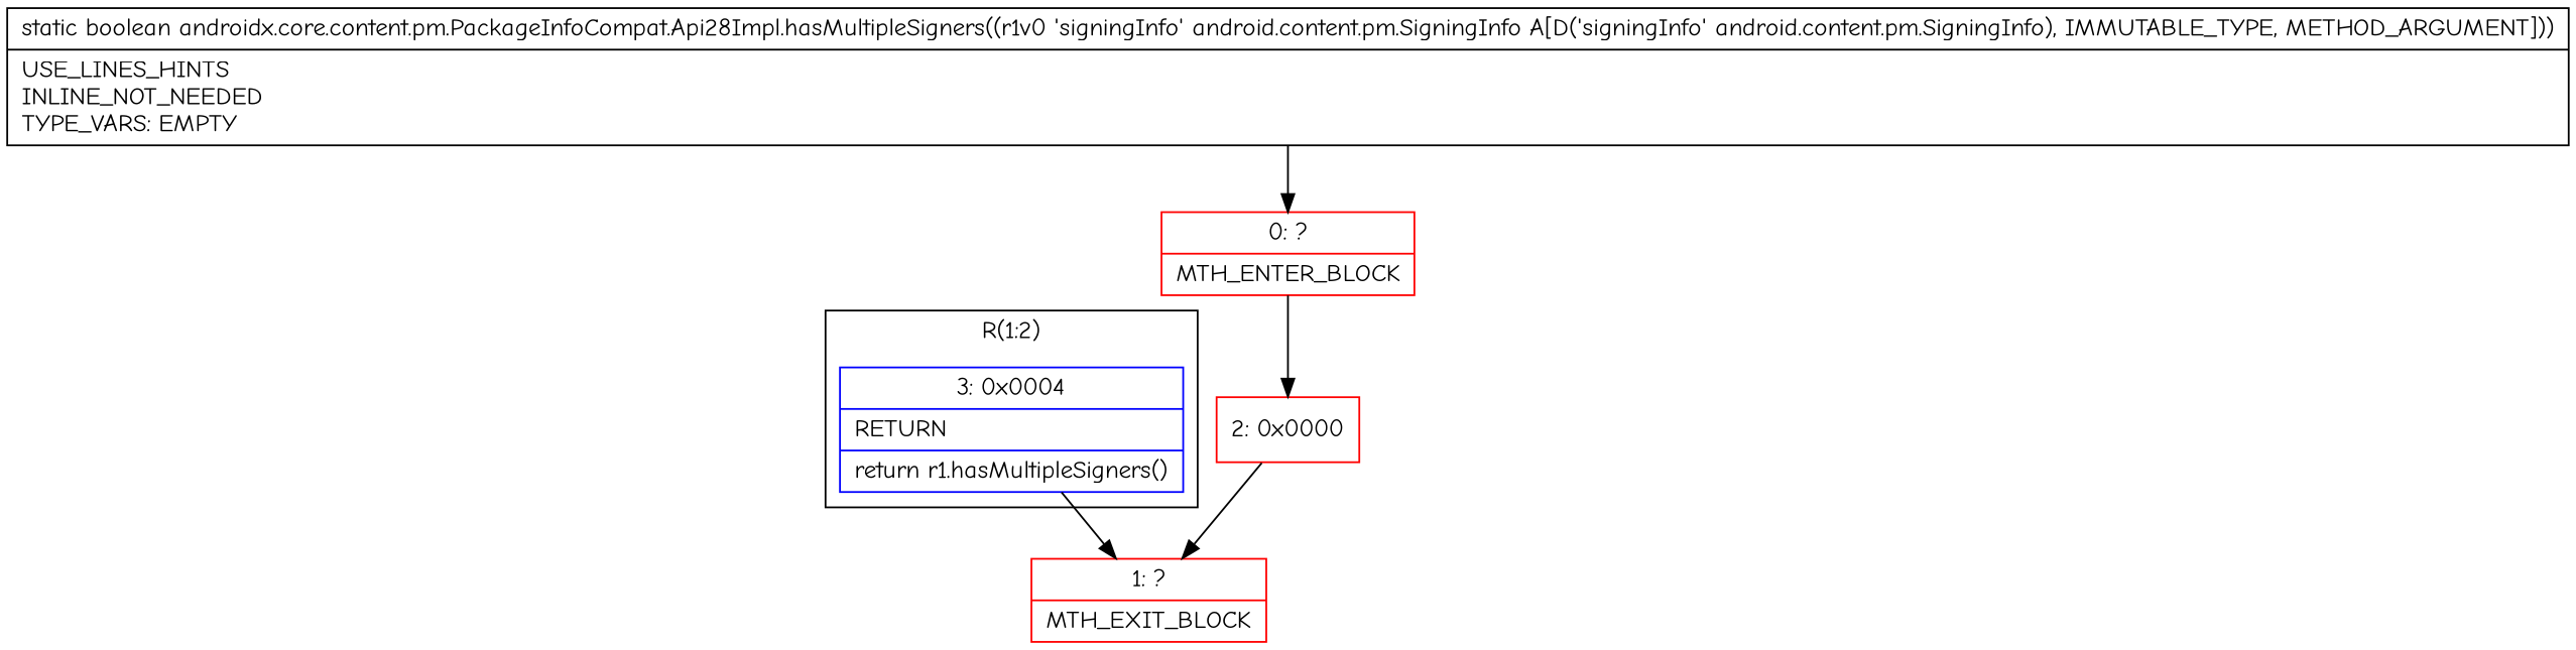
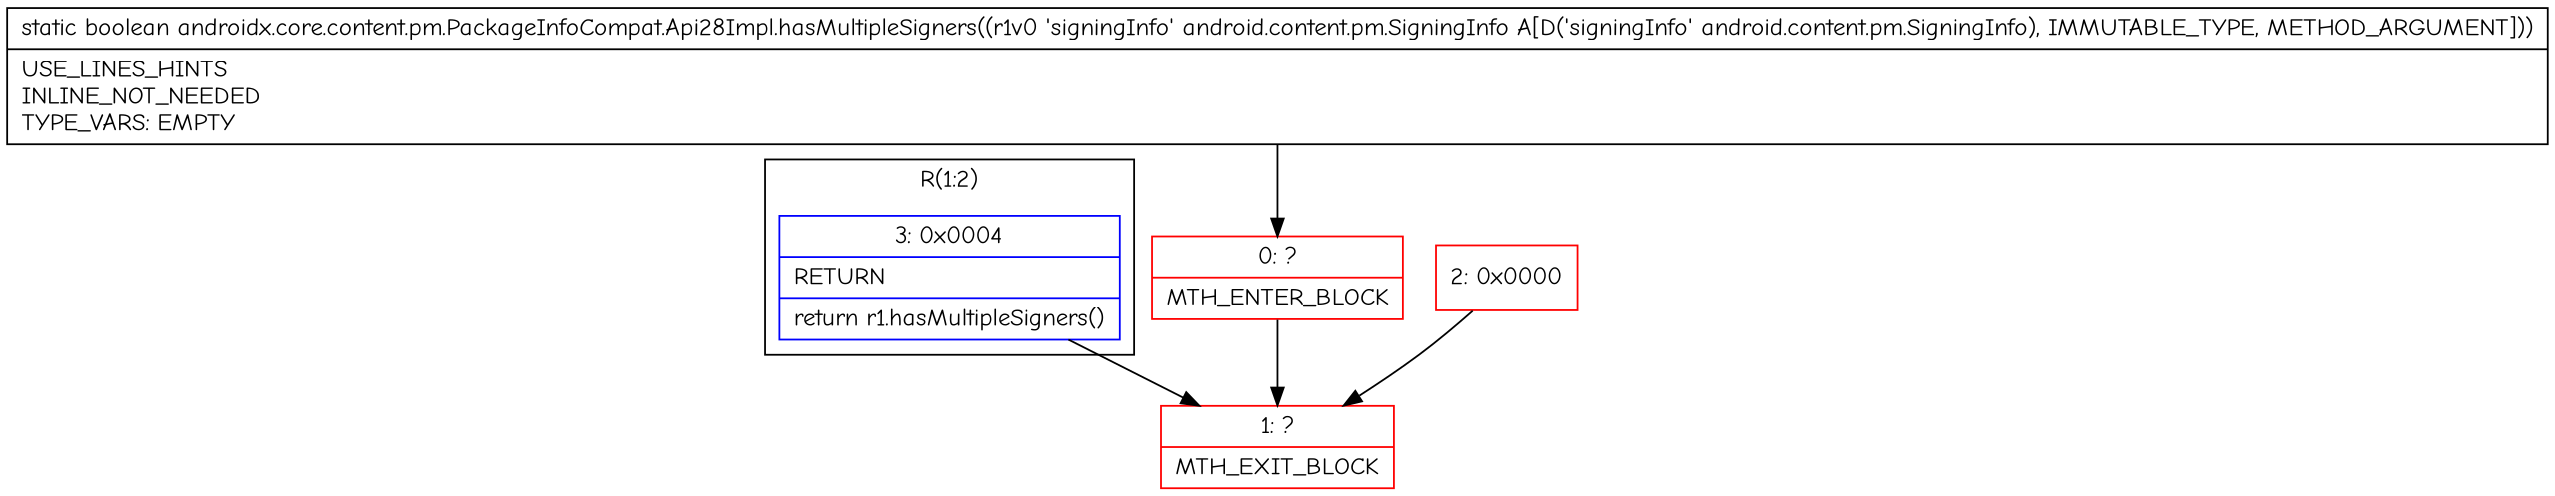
  digraph {
    fontname="Comic Neue"
    node [color=red fontname="Comic Neue" shape=record]
    edge [fontname="Comic Neue"]
    n1 [color=blue label="{3\:\ 0x0004|RETURN\l|return r1.hasMultipleSigners()\l}"]
    n2 [label="{1\:\ ?|MTH_EXIT_BLOCK\l}"]
    n3 [label="{0\:\ ?|MTH_ENTER_BLOCK\l}"]
    n4 [label="{2\:\ 0x0000}"]
    n5 [label="{static boolean androidx.core.content.pm.PackageInfoCompat.Api28Impl.hasMultipleSigners((r1v0 'signingInfo' android.content.pm.SigningInfo A[D('signingInfo' android.content.pm.SigningInfo), IMMUTABLE_TYPE, METHOD_ARGUMENT]))  | USE_LINES_HINTS\lINLINE_NOT_NEEDED\lTYPE_VARS: EMPTY\l}" color=""]
    subgraph cluster_1 {
      label="R(1:2)"
      n1
    }
    n1 -> n2
-   n3 -> n4
+   n3 -> n2
    n4 -> n2
    n5 -> n3
  }
